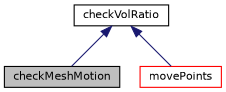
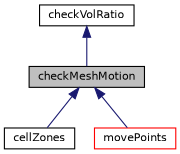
  digraph {
    rankdir=TB
    node [color=black fontname=Helvetica fontsize=10 shape=record]
    edge [color=midnightblue dir=back fontname=Helvetica fontsize=10 labelfontname=Helvetica labelfontsize=10 style=solid]
    n1 [fillcolor=grey75 fontcolor=black height=0.2 label=checkMeshMotion style=filled width=0.4]
+   n2 [height=0.2 label=cellZones width=0.4]
    n3 [color=red height=0.2 label=movePoints width=0.4]
    n4 [height=0.2 label=checkVolRatio width=0.4]
-   n4 -> n3
+   n1 -> n2
+   n1 -> n3
    n4 -> n1
  }
